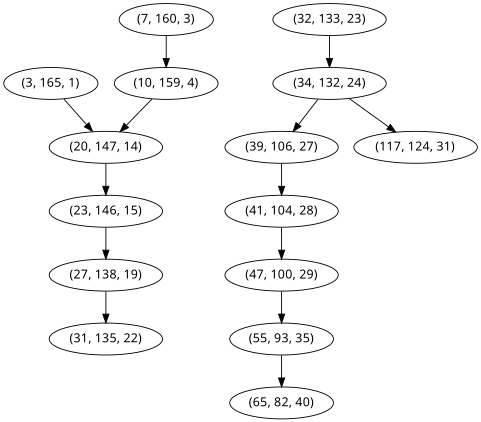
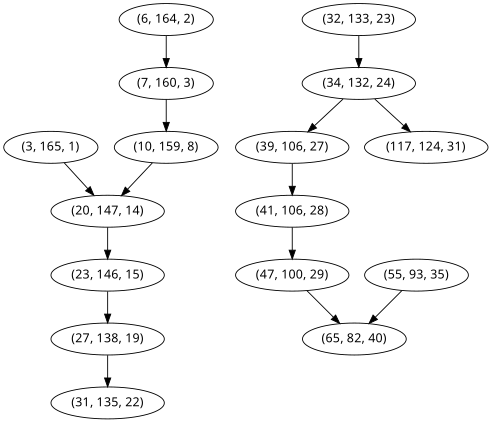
  digraph {
    fontname="Noto Sans"
    node [fontname="Noto Sans"]
    edge [fontname="Noto Sans"]
    "(3, 165, 1)"
    "(20, 147, 14)"
+   "(6, 164, 2)"
    "(7, 160, 3)"
-   "(10, 159, 4)"
+   "(10, 159, 4)" [label="(10, 159, 8)"]
    "(23, 146, 15)"
    "(27, 138, 19)"
    "(31, 135, 22)"
    "(32, 133, 23)"
    "(34, 132, 24)"
    "(39, 106, 27)"
    "(117, 124, 31)"
-   "(41, 104, 28)"
+   "(41, 104, 28)" [label="(41, 106, 28)"]
    "(47, 100, 29)"
    "(55, 93, 35)"
    "(65, 82, 40)"
    "(3, 165, 1)" -> "(20, 147, 14)"
    "(20, 147, 14)" -> "(23, 146, 15)"
+   "(6, 164, 2)" -> "(7, 160, 3)"
    "(7, 160, 3)" -> "(10, 159, 4)"
    "(10, 159, 4)" -> "(20, 147, 14)"
    "(23, 146, 15)" -> "(27, 138, 19)"
    "(27, 138, 19)" -> "(31, 135, 22)"
    "(32, 133, 23)" -> "(34, 132, 24)"
    "(34, 132, 24)" -> "(39, 106, 27)"
    "(34, 132, 24)" -> "(117, 124, 31)"
    "(39, 106, 27)" -> "(41, 104, 28)"
    "(41, 104, 28)" -> "(47, 100, 29)"
-   "(47, 100, 29)" -> "(55, 93, 35)"
+   "(47, 100, 29)" -> "(65, 82, 40)"
    "(55, 93, 35)" -> "(65, 82, 40)"
  }
